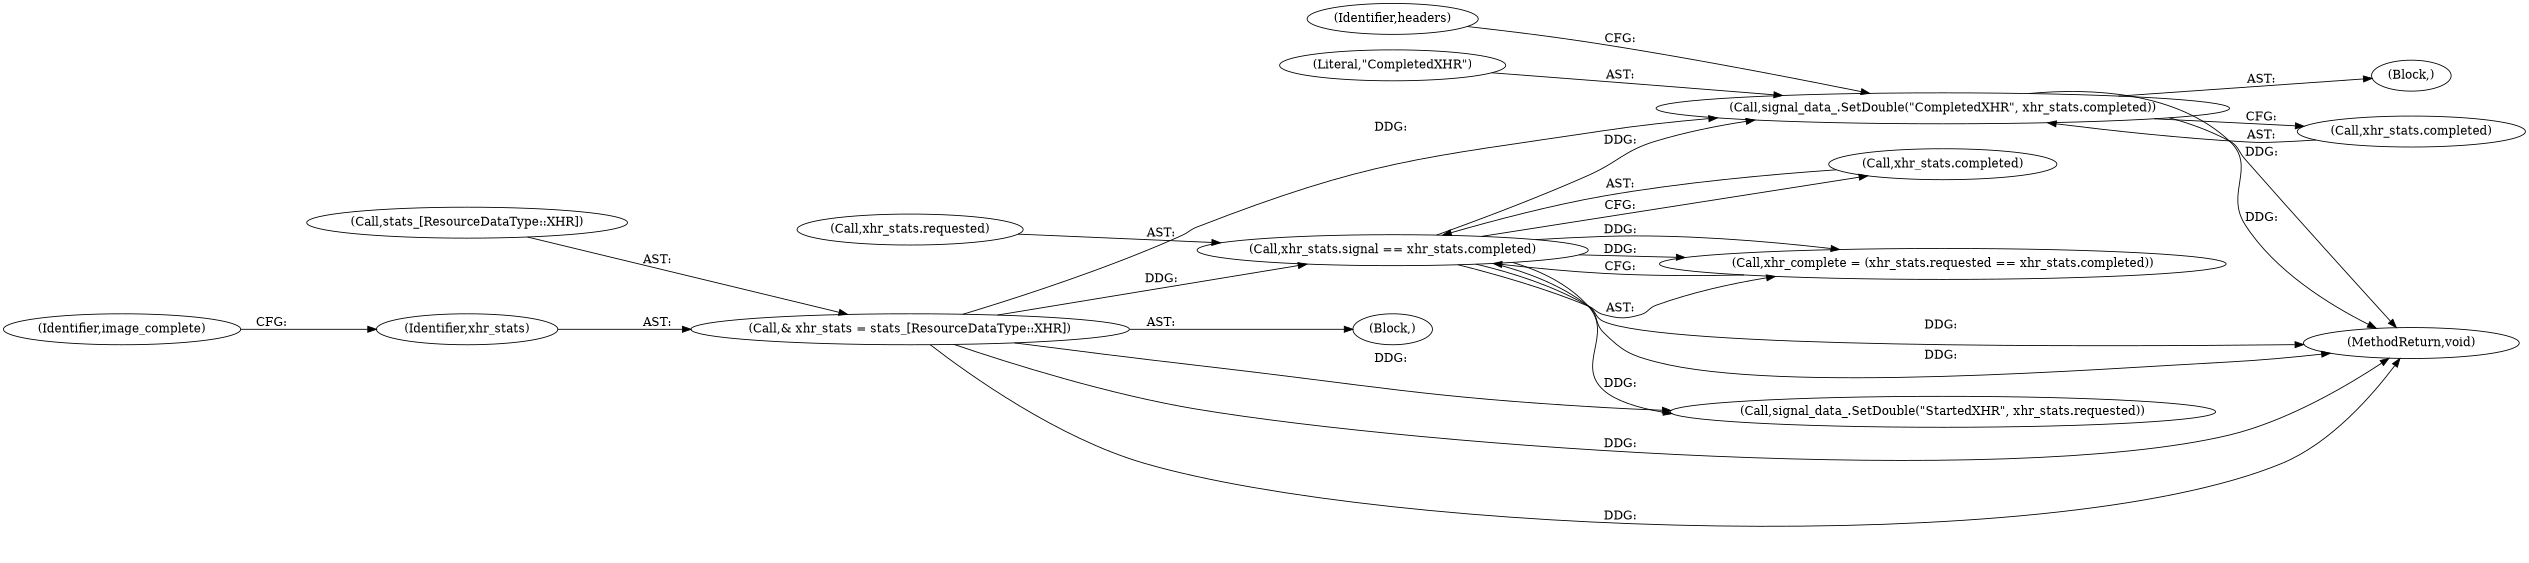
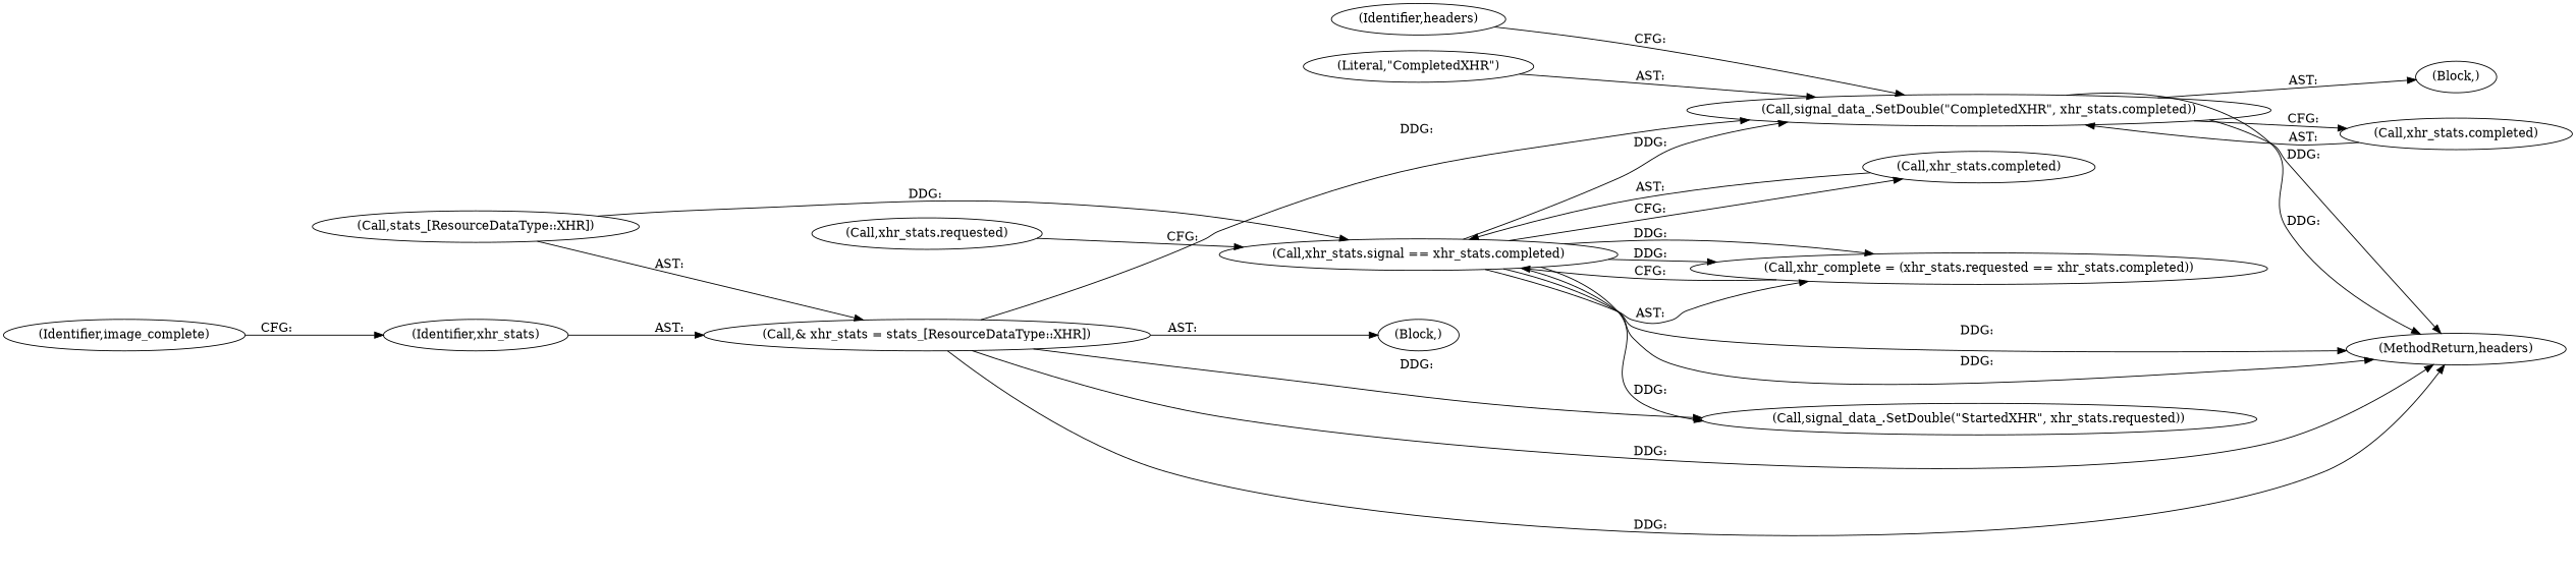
  digraph {
    rankdir=LR
    n1 [label="(Call,signal_data_.SetDouble(\"CompletedXHR\", xhr_stats.completed))"]
-   n2 [label="(MethodReturn,void)"]
+   n2 [label="(MethodReturn,headers)"]
    n3 [label="(Call,xhr_stats.completed)"]
    n4 [label="(Block,)"]
    n5 [label="(Call,& xhr_stats = stats_[ResourceDataType::XHR])"]
    n6 [label="(Call,xhr_stats.signal == xhr_stats.completed)"]
    n7 [label="(Block,)"]
    n8 [label="(Call,signal_data_.SetDouble(\"StartedXHR\", xhr_stats.requested))"]
    n9 [label="(Call,xhr_complete = (xhr_stats.requested == xhr_stats.completed))"]
    n10 [label="(Call,xhr_stats.completed)"]
    n11 [label="(Call,stats_[ResourceDataType::XHR])"]
    n12 [label="(Identifier,xhr_stats)"]
    n13 [label="(Identifier,headers)"]
    n14 [label="(Identifier,image_complete)"]
    n15 [label="(Literal,\"CompletedXHR\")"]
    n16 [label="(Call,xhr_stats.requested)"]
    n1 -> n2 [label="DDG: "]
    n1 -> n2 [label="DDG: "]
    n1 -> n3 [label="CFG: "]
    n1 -> n4 [label="AST: "]
    n3 -> n1 [label="AST: "]
    n5 -> n1 [label="DDG: "]
    n5 -> n2 [label="DDG: "]
    n5 -> n2 [label="DDG: "]
-   n5 -> n6 [label="DDG: "]
+   n11 -> n6 [label="DDG: "]
    n5 -> n7 [label="AST: "]
    n5 -> n8 [label="DDG: "]
    n6 -> n1 [label="DDG: "]
    n6 -> n2 [label="DDG: "]
    n6 -> n2 [label="DDG: "]
    n6 -> n8 [label="DDG: "]
    n6 -> n9 [label="AST: "]
    n6 -> n9 [label="DDG: "]
    n6 -> n9 [label="DDG: "]
    n6 -> n10 [label="CFG: "]
    n9 -> n6 [label="CFG: "]
    n10 -> n6 [label="AST: "]
    n11 -> n5 [label="AST: "]
    n12 -> n5 [label="AST: "]
    n13 -> n1 [label="CFG: "]
    n14 -> n12 [label="CFG: "]
    n15 -> n1 [label="AST: "]
-   n16 -> n6 [label="AST: "]
+   n16 -> n6 [label="CFG: "]
  }
